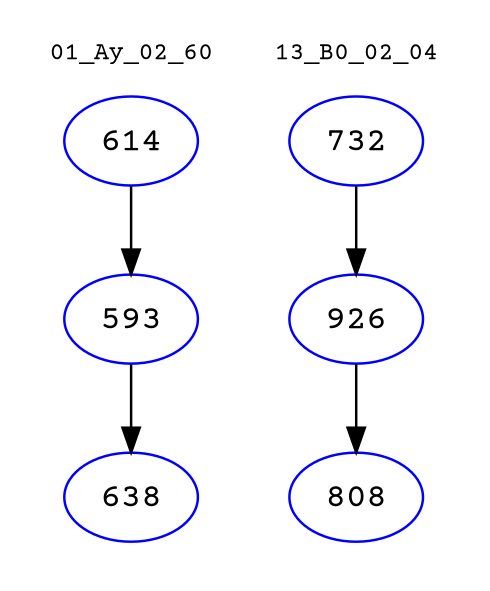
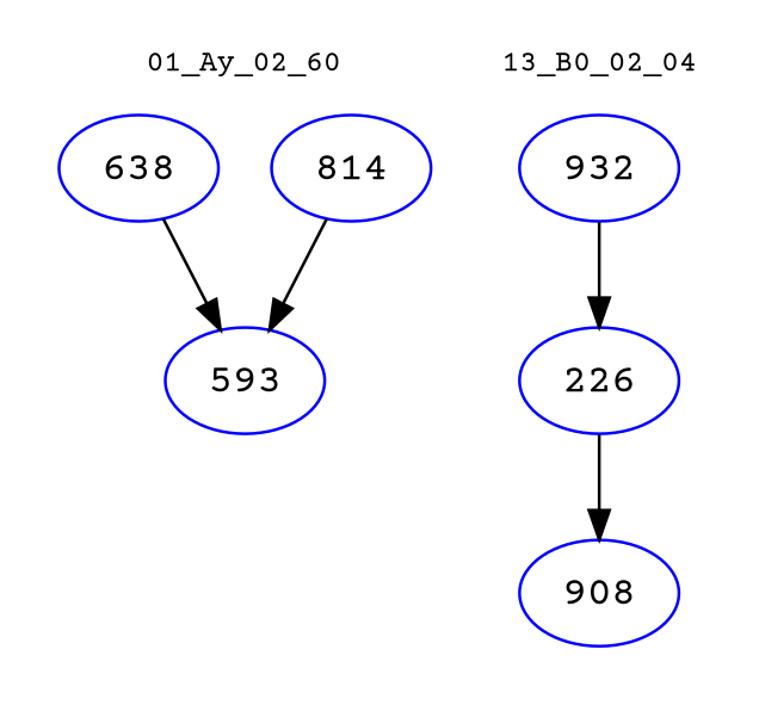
  digraph {
    fontname="Courier Prime"
    node [color=blue fontname="Courier Prime"]
    edge [color=black fontname="Courier Prime"]
-   n1 [label=614]
+   n1 [label=814]
    n2 [label=593]
    n3 [label=638]
-   n4 [label=732]
-   n5 [label=926]
-   n6 [label=808]
+   n4 [label=932]
+   n5 [label=226]
+   n6 [label=908]
    subgraph cluster_1 {
      color=white
      fontsize=10
      label="01_Ay_02_60"
      n1
      n2
      n3
    }
    subgraph cluster_2 {
      color=white
      fontsize=10
      label="13_B0_02_04"
      n4
      n5
      n6
    }
    n1 -> n2
-   n2 -> n3
+   n3 -> n2
    n4 -> n5
    n5 -> n6
  }
